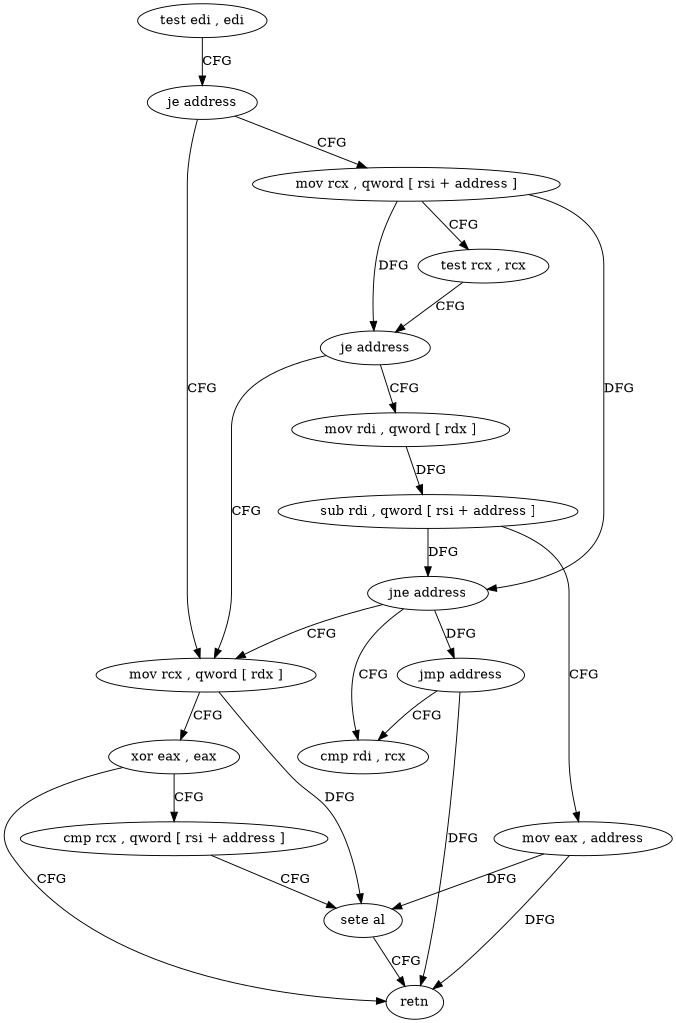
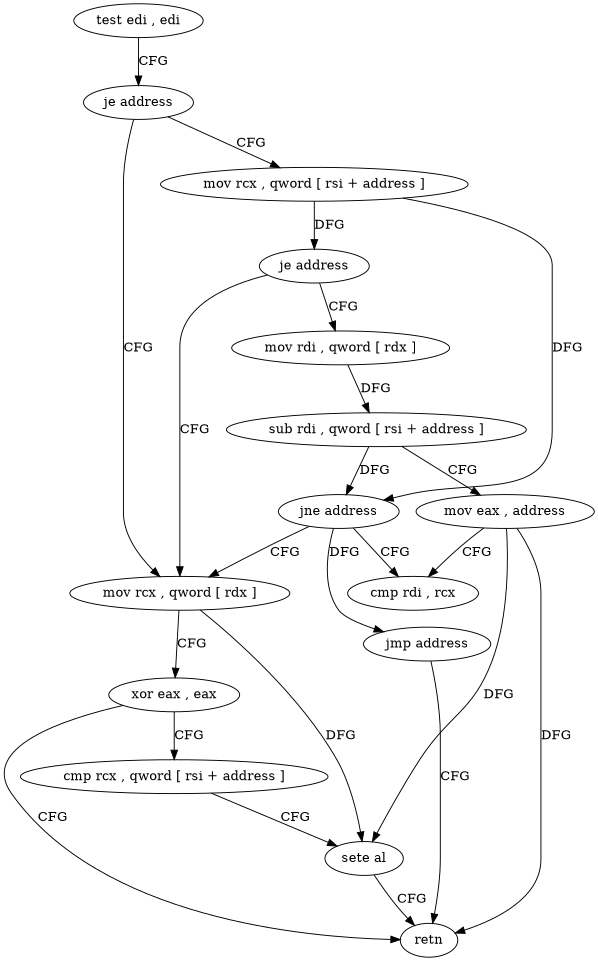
  digraph {
    fontname="DejaVu Serif"
    node [fontname="DejaVu Serif"]
    edge [fontname="DejaVu Serif"]
    n1 [label="test edi , edi"]
    n2 [label="je address"]
    n3 [label="mov rcx , qword [ rsi + address ]"]
    n4 [label="mov rcx , qword [ rdx ]"]
-   n5 [label="test rcx , rcx"]
    n6 [label="je address"]
    n7 [label="jne address"]
    n8 [label="xor eax , eax"]
    n9 [label="sete al"]
    n10 [label="mov rdi , qword [ rdx ]"]
    n11 [label="cmp rdi , rcx"]
    n12 [label="jmp address"]
    n13 [label="cmp rcx , qword [ rsi + address ]"]
    n14 [label=retn]
    n15 [label="sub rdi , qword [ rsi + address ]"]
    n16 [label="mov eax , address"]
    n1 -> n2 [label=CFG]
    n2 -> n3 [label=CFG]
    n2 -> n4 [label=CFG]
-   n3 -> n5 [label=CFG]
    n3 -> n6 [label=DFG]
    n3 -> n7 [label=DFG]
    n4 -> n8 [label=CFG]
    n4 -> n9 [label=DFG]
-   n5 -> n6 [label=CFG]
    n6 -> n4 [label=CFG]
    n6 -> n10 [label=CFG]
    n7 -> n4 [label=CFG]
    n7 -> n11 [label=CFG]
    n7 -> n12 [label=DFG]
    n8 -> n13 [label=CFG]
    n8 -> n14 [label=CFG]
    n9 -> n14 [label=CFG]
    n10 -> n15 [label=DFG]
-   n12 -> n14 [label=DFG]
+   n12 -> n14 [label=CFG]
    n13 -> n9 [label=CFG]
    n15 -> n7 [label=DFG]
    n15 -> n16 [label=CFG]
    n16 -> n9 [label=DFG]
-   n12 -> n11 [label=CFG]
+   n16 -> n11 [label=CFG]
    n16 -> n14 [label=DFG]
  }
